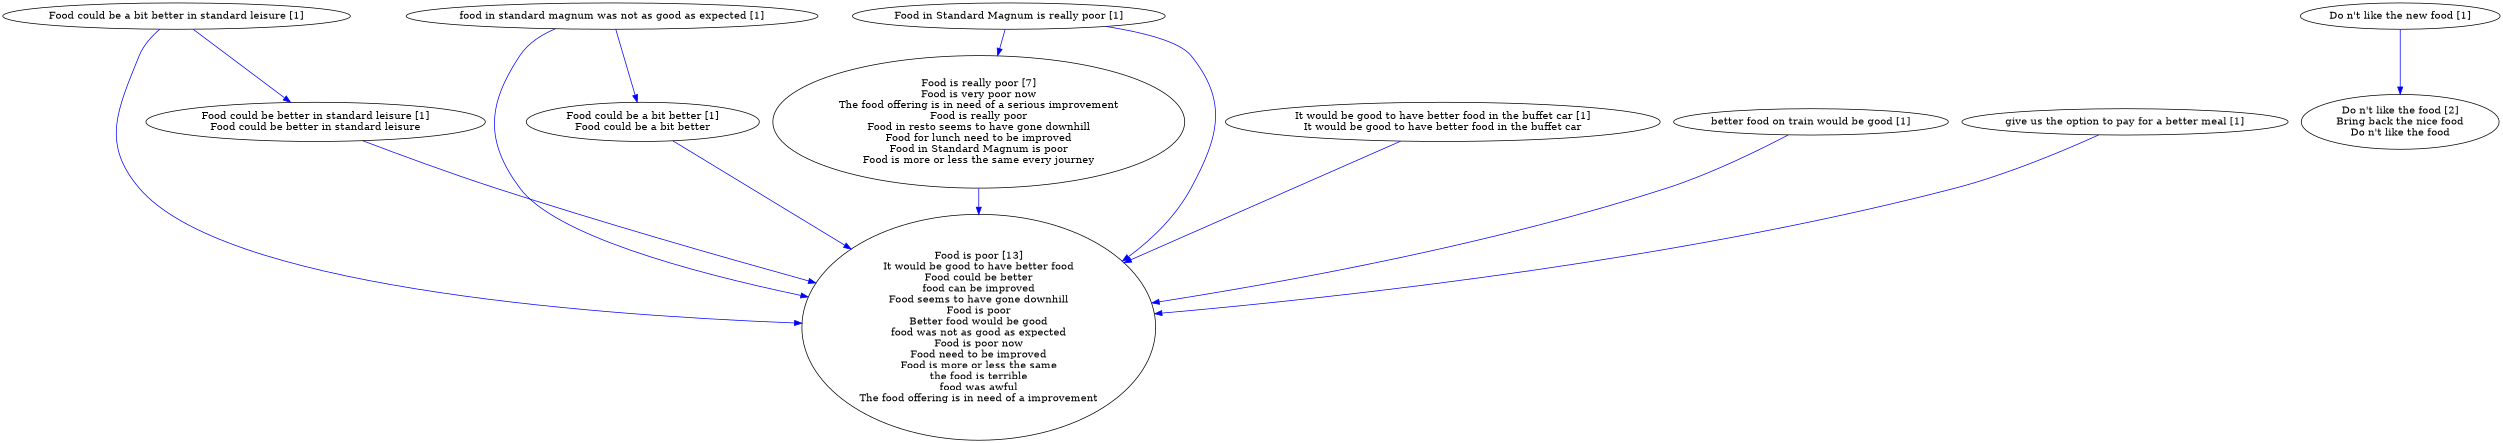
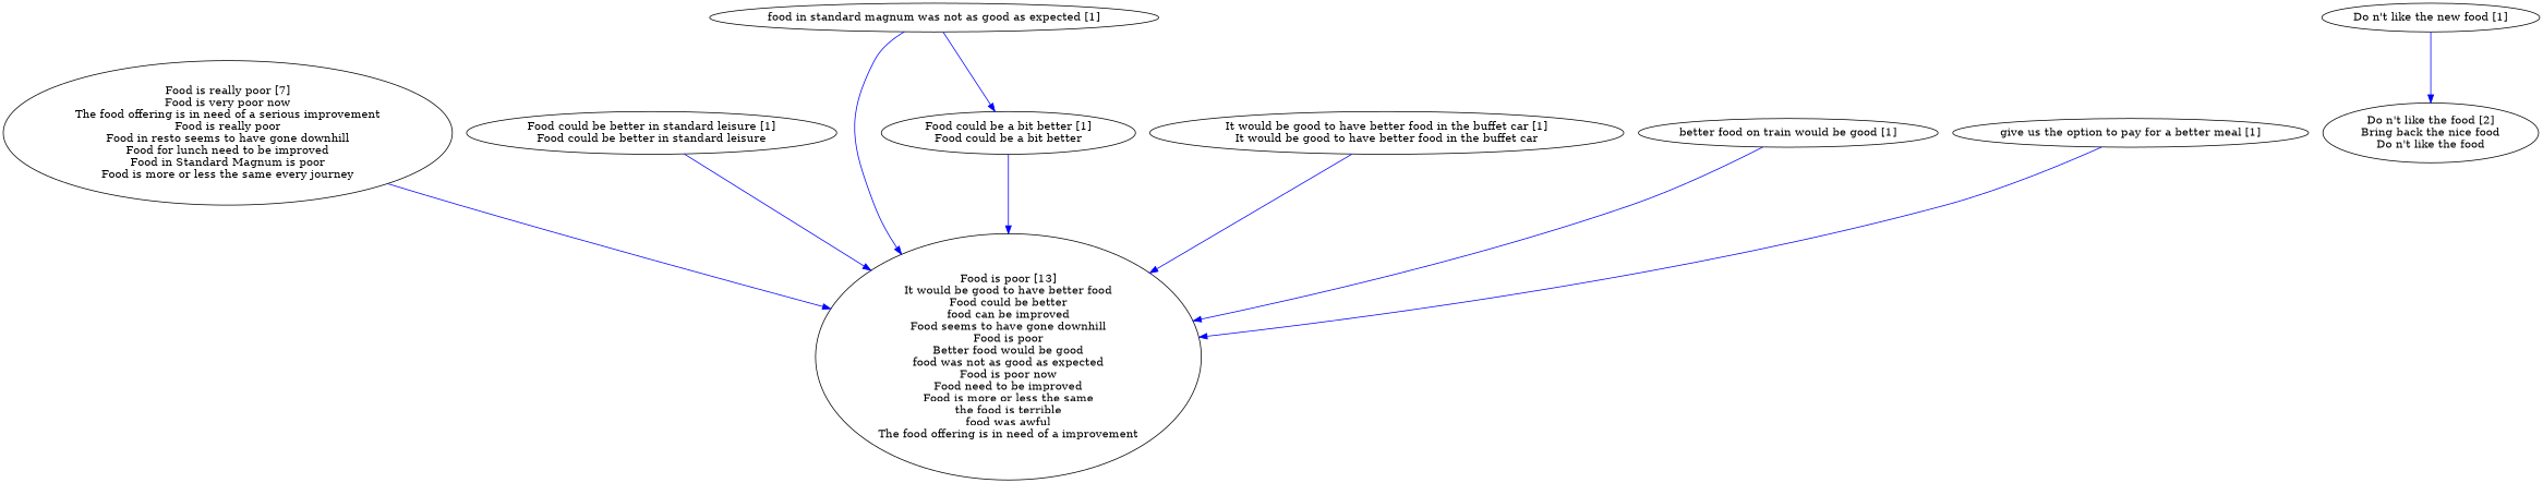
  digraph {
    edge [color=blue]
    "Food is really poor [7]\nFood is very poor now\nThe food offering is in need of a serious improvement\nFood is really poor\nFood in resto seems to have gone downhill\nFood for lunch need to be improved\nFood in Standard Magnum is poor\nFood is more or less the same every journey"
    "Food is poor [13]\nIt would be good to have better food\nFood could be better\nfood can be improved\nFood seems to have gone downhill\nFood is poor\nBetter food would be good\nfood was not as good as expected\nFood is poor now\nFood need to be improved\nFood is more or less the same\nthe food is terrible\nfood was awful\nThe food offering is in need of a improvement"
    "Do n't like the new food [1]"
    "Do n't like the food [2]\nBring back the nice food\nDo n't like the food"
-   "Food could be a bit better in standard leisure [1]"
    "Food could be better in standard leisure [1]\nFood could be better in standard leisure"
    "Food could be a bit better [1]\nFood could be a bit better"
-   "Food in Standard Magnum is really poor [1]"
    "It would be good to have better food in the buffet car [1]\nIt would be good to have better food in the buffet car"
    "better food on train would be good [1]"
    "food in standard magnum was not as good as expected [1]"
    "give us the option to pay for a better meal [1]"
    "Food is really poor [7]\nFood is very poor now\nThe food offering is in need of a serious improvement\nFood is really poor\nFood in resto seems to have gone downhill\nFood for lunch need to be improved\nFood in Standard Magnum is poor\nFood is more or less the same every journey" -> "Food is poor [13]\nIt would be good to have better food\nFood could be better\nfood can be improved\nFood seems to have gone downhill\nFood is poor\nBetter food would be good\nfood was not as good as expected\nFood is poor now\nFood need to be improved\nFood is more or less the same\nthe food is terrible\nfood was awful\nThe food offering is in need of a improvement"
    "Do n't like the new food [1]" -> "Do n't like the food [2]\nBring back the nice food\nDo n't like the food"
-   "Food could be a bit better in standard leisure [1]" -> "Food is poor [13]\nIt would be good to have better food\nFood could be better\nfood can be improved\nFood seems to have gone downhill\nFood is poor\nBetter food would be good\nfood was not as good as expected\nFood is poor now\nFood need to be improved\nFood is more or less the same\nthe food is terrible\nfood was awful\nThe food offering is in need of a improvement"
-   "Food could be a bit better in standard leisure [1]" -> "Food could be better in standard leisure [1]\nFood could be better in standard leisure"
    "Food could be better in standard leisure [1]\nFood could be better in standard leisure" -> "Food is poor [13]\nIt would be good to have better food\nFood could be better\nfood can be improved\nFood seems to have gone downhill\nFood is poor\nBetter food would be good\nfood was not as good as expected\nFood is poor now\nFood need to be improved\nFood is more or less the same\nthe food is terrible\nfood was awful\nThe food offering is in need of a improvement"
    "Food could be a bit better [1]\nFood could be a bit better" -> "Food is poor [13]\nIt would be good to have better food\nFood could be better\nfood can be improved\nFood seems to have gone downhill\nFood is poor\nBetter food would be good\nfood was not as good as expected\nFood is poor now\nFood need to be improved\nFood is more or less the same\nthe food is terrible\nfood was awful\nThe food offering is in need of a improvement"
-   "Food in Standard Magnum is really poor [1]" -> "Food is really poor [7]\nFood is very poor now\nThe food offering is in need of a serious improvement\nFood is really poor\nFood in resto seems to have gone downhill\nFood for lunch need to be improved\nFood in Standard Magnum is poor\nFood is more or less the same every journey"
-   "Food in Standard Magnum is really poor [1]" -> "Food is poor [13]\nIt would be good to have better food\nFood could be better\nfood can be improved\nFood seems to have gone downhill\nFood is poor\nBetter food would be good\nfood was not as good as expected\nFood is poor now\nFood need to be improved\nFood is more or less the same\nthe food is terrible\nfood was awful\nThe food offering is in need of a improvement"
    "It would be good to have better food in the buffet car [1]\nIt would be good to have better food in the buffet car" -> "Food is poor [13]\nIt would be good to have better food\nFood could be better\nfood can be improved\nFood seems to have gone downhill\nFood is poor\nBetter food would be good\nfood was not as good as expected\nFood is poor now\nFood need to be improved\nFood is more or less the same\nthe food is terrible\nfood was awful\nThe food offering is in need of a improvement"
    "better food on train would be good [1]" -> "Food is poor [13]\nIt would be good to have better food\nFood could be better\nfood can be improved\nFood seems to have gone downhill\nFood is poor\nBetter food would be good\nfood was not as good as expected\nFood is poor now\nFood need to be improved\nFood is more or less the same\nthe food is terrible\nfood was awful\nThe food offering is in need of a improvement"
    "food in standard magnum was not as good as expected [1]" -> "Food is poor [13]\nIt would be good to have better food\nFood could be better\nfood can be improved\nFood seems to have gone downhill\nFood is poor\nBetter food would be good\nfood was not as good as expected\nFood is poor now\nFood need to be improved\nFood is more or less the same\nthe food is terrible\nfood was awful\nThe food offering is in need of a improvement"
    "food in standard magnum was not as good as expected [1]" -> "Food could be a bit better [1]\nFood could be a bit better"
    "give us the option to pay for a better meal [1]" -> "Food is poor [13]\nIt would be good to have better food\nFood could be better\nfood can be improved\nFood seems to have gone downhill\nFood is poor\nBetter food would be good\nfood was not as good as expected\nFood is poor now\nFood need to be improved\nFood is more or less the same\nthe food is terrible\nfood was awful\nThe food offering is in need of a improvement"
  }
